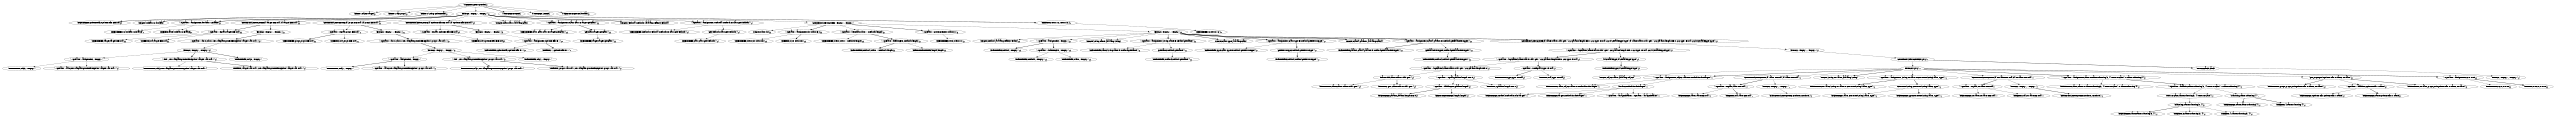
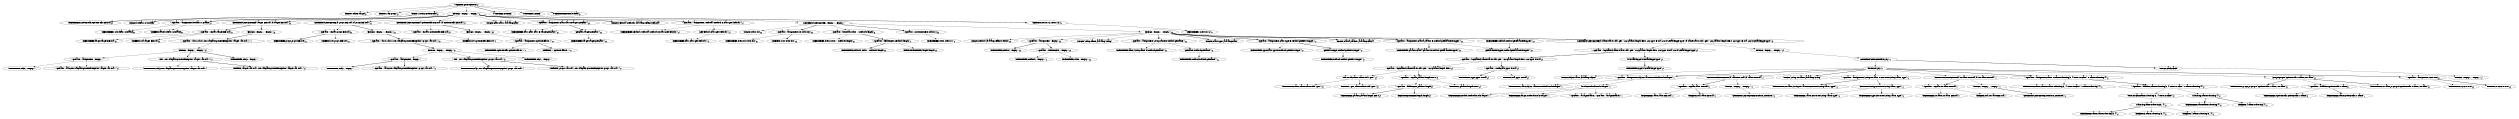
  digraph {
    edge [arrowhead=normal style=solid]
    n1 [label=<(METHOD,getProperties)<SUB>51</SUB>>]
    n2 [label=<(PARAM,Object target)<SUB>51</SUB>>]
    n3 [label=<(PARAM,Map props)<SUB>51</SUB>>]
    n4 [label=<(PARAM,String optionPrefix)<SUB>51</SUB>>]
    n5 [label=<(BLOCK,&lt;empty&gt;,&lt;empty&gt;)<SUB>51</SUB>>]
    n6 [label=<(MODIFIER,PUBLIC)>]
    n7 [label=<(MODIFIER,STATIC)>]
    n8 [label=<(METHOD_RETURN,boolean)<SUB>51</SUB>>]
    n9 [label=<(IDENTIFIER,optionPrefix,optionPrefix == null)<SUB>59</SUB>>]
    n10 [label=<(LOCAL,boolean rc: boolean)>]
    n11 [label=<(&lt;operator&gt;.assignment,boolean rc = false)<SUB>52</SUB>>]
    n12 [label=<(CONTROL_STRUCTURE,if (target == null),if (target == null))<SUB>53</SUB>>]
    n13 [label=<(CONTROL_STRUCTURE,if (props == null),if (props == null))<SUB>56</SUB>>]
    n14 [label=<(CONTROL_STRUCTURE,if (optionPrefix == null),if (optionPrefix == null))<SUB>59</SUB>>]
    n15 [label=<(LOCAL,Class clazz: java.lang.Class)>]
    n16 [label=<(&lt;operator&gt;.assignment,Class clazz = target.getClass())<SUB>63</SUB>>]
    n17 [label=<(LOCAL,Method[] methods: java.lang.reflect.Method[])>]
    n18 [label=<(&lt;operator&gt;.assignment,Method[] methods = clazz.getMethods())<SUB>64</SUB>>]
    n19 [label=<(CONTROL_STRUCTURE,&lt;empty&gt;,&lt;empty&gt;)>]
    n20 [label=<(RETURN,return rc;,return rc;)<SUB>90</SUB>>]
    n21 [label=<(IDENTIFIER,rc,boolean rc = false)<SUB>52</SUB>>]
    n22 [label=<(LITERAL,false,boolean rc = false)<SUB>52</SUB>>]
    n23 [label=<(&lt;operator&gt;.equals,target == null)<SUB>53</SUB>>]
    n24 [label=<(BLOCK,&lt;empty&gt;,&lt;empty&gt;)<SUB>53</SUB>>]
    n25 [label=<(&lt;operator&gt;.equals,props == null)<SUB>56</SUB>>]
    n26 [label=<(BLOCK,&lt;empty&gt;,&lt;empty&gt;)<SUB>56</SUB>>]
    n27 [label=<(&lt;operator&gt;.equals,optionPrefix == null)<SUB>59</SUB>>]
    n28 [label=<(BLOCK,&lt;empty&gt;,&lt;empty&gt;)<SUB>59</SUB>>]
    n29 [label=<(IDENTIFIER,clazz,Class clazz = target.getClass())<SUB>63</SUB>>]
    n30 [label=<(getClass,target.getClass())<SUB>63</SUB>>]
    n31 [label=<(IDENTIFIER,methods,Method[] methods = clazz.getMethods())<SUB>64</SUB>>]
    n32 [label=<(getMethods,clazz.getMethods())<SUB>64</SUB>>]
    n33 [label=<(LOCAL,$idx0: int)<SUB>65</SUB>>]
    n34 [label=<(&lt;operator&gt;.assignment,int $idx0 = 0)<SUB>65</SUB>>]
    n35 [label=<(&lt;operator&gt;.lessThan,$idx0 &lt; methods.length)<SUB>65</SUB>>]
    n36 [label=<(&lt;operator&gt;.postIncrement,$idx0++)<SUB>65</SUB>>]
    n37 [label=<(BLOCK,&lt;empty&gt;,&lt;empty&gt;)<SUB>65</SUB>>]
    n38 [label=<(IDENTIFIER,rc,return rc;)<SUB>90</SUB>>]
    n39 [label=<(IDENTIFIER,target,target == null)<SUB>53</SUB>>]
    n40 [label=<(LITERAL,null,target == null)<SUB>53</SUB>>]
    n41 [label=<(&lt;operator&gt;.throw,throw new IllegalArgumentException(&quot;target was null.&quot;);)<SUB>54</SUB>>]
    n42 [label=<(BLOCK,&lt;empty&gt;,&lt;empty&gt;)<SUB>54</SUB>>]
    n43 [label=<(&lt;operator&gt;.assignment,&lt;empty&gt;)>]
    n44 [label=<(&lt;init&gt;,new IllegalArgumentException(&quot;target was null.&quot;))<SUB>54</SUB>>]
    n45 [label=<(IDENTIFIER,$obj0,&lt;empty&gt;)>]
    n46 [label=<(IDENTIFIER,$obj0,&lt;empty&gt;)>]
    n47 [label=<(&lt;operator&gt;.alloc,new IllegalArgumentException(&quot;target was null.&quot;))<SUB>54</SUB>>]
    n48 [label=<(IDENTIFIER,$obj0,new IllegalArgumentException(&quot;target was null.&quot;))>]
    n49 [label=<(LITERAL,&quot;target was null.&quot;,new IllegalArgumentException(&quot;target was null.&quot;))<SUB>54</SUB>>]
    n50 [label=<(IDENTIFIER,props,props == null)<SUB>56</SUB>>]
    n51 [label=<(LITERAL,null,props == null)<SUB>56</SUB>>]
    n52 [label=<(&lt;operator&gt;.throw,throw new IllegalArgumentException(&quot;props was null.&quot;);)<SUB>57</SUB>>]
    n53 [label=<(BLOCK,&lt;empty&gt;,&lt;empty&gt;)<SUB>57</SUB>>]
    n54 [label=<(&lt;operator&gt;.assignment,&lt;empty&gt;)>]
    n55 [label=<(&lt;init&gt;,new IllegalArgumentException(&quot;props was null.&quot;))<SUB>57</SUB>>]
    n56 [label=<(IDENTIFIER,$obj1,&lt;empty&gt;)>]
    n57 [label=<(IDENTIFIER,$obj1,&lt;empty&gt;)>]
    n58 [label=<(&lt;operator&gt;.alloc,new IllegalArgumentException(&quot;props was null.&quot;))<SUB>57</SUB>>]
    n59 [label=<(IDENTIFIER,$obj1,new IllegalArgumentException(&quot;props was null.&quot;))>]
    n60 [label=<(LITERAL,&quot;props was null.&quot;,new IllegalArgumentException(&quot;props was null.&quot;))<SUB>57</SUB>>]
    n61 [label=<(LITERAL,null,optionPrefix == null)<SUB>59</SUB>>]
    n62 [label=<(&lt;operator&gt;.assignment,optionPrefix = &quot;&quot;)<SUB>60</SUB>>]
    n63 [label=<(IDENTIFIER,optionPrefix,optionPrefix = &quot;&quot;)<SUB>60</SUB>>]
    n64 [label=<(LITERAL,&quot;&quot;,optionPrefix = &quot;&quot;)<SUB>60</SUB>>]
    n65 [label=<(IDENTIFIER,target,target.getClass())<SUB>63</SUB>>]
    n66 [label=<(IDENTIFIER,clazz,clazz.getMethods())<SUB>64</SUB>>]
    n67 [label=<(IDENTIFIER,$idx0,int $idx0 = 0)<SUB>65</SUB>>]
    n68 [label=<(LITERAL,0,int $idx0 = 0)<SUB>65</SUB>>]
    n69 [label=<(IDENTIFIER,$idx0,$idx0 &lt; methods.length)<SUB>65</SUB>>]
    n70 [label=<(&lt;operator&gt;.fieldAccess,methods.length)<SUB>65</SUB>>]
    n71 [label=<(IDENTIFIER,$idx0,$idx0++)<SUB>65</SUB>>]
    n72 [label=<(LOCAL,method: java.lang.reflect.Method)<SUB>65</SUB>>]
    n73 [label=<(&lt;operator&gt;.assignment,&lt;empty&gt;)<SUB>65</SUB>>]
    n74 [label=<(LOCAL,String name: java.lang.String)>]
    n75 [label=<(&lt;operator&gt;.assignment,String name = method.getName())<SUB>66</SUB>>]
    n76 [label=<(LOCAL,Class type: java.lang.Class)>]
    n77 [label=<(&lt;operator&gt;.assignment,Class type = method.getReturnType())<SUB>67</SUB>>]
    n78 [label=<(LOCAL,Class[] params: java.lang.Class[])>]
    n79 [label=<(&lt;operator&gt;.assignment,Class[] params = method.getParameterTypes())<SUB>68</SUB>>]
    n80 [label=<(CONTROL_STRUCTURE,if (name.startsWith(&quot;get&quot;) &amp;&amp; params.length == 0 &amp;&amp; type != null &amp;&amp; isSettableType(type)),if (name.startsWith(&quot;get&quot;) &amp;&amp; params.length == 0 &amp;&amp; type != null &amp;&amp; isSettableType(type)))<SUB>69</SUB>>]
    n81 [label=<(IDENTIFIER,methods,$idx0 &lt; methods.length)<SUB>65</SUB>>]
    n82 [label=<(FIELD_IDENTIFIER,length,length)<SUB>65</SUB>>]
    n83 [label=<(IDENTIFIER,method,&lt;empty&gt;)<SUB>65</SUB>>]
    n84 [label=<(&lt;operator&gt;.indexAccess,&lt;empty&gt;)<SUB>65</SUB>>]
    n85 [label=<(IDENTIFIER,name,String name = method.getName())<SUB>66</SUB>>]
    n86 [label=<(getName,method.getName())<SUB>66</SUB>>]
    n87 [label=<(IDENTIFIER,type,Class type = method.getReturnType())<SUB>67</SUB>>]
    n88 [label=<(getReturnType,method.getReturnType())<SUB>67</SUB>>]
    n89 [label=<(IDENTIFIER,params,Class[] params = method.getParameterTypes())<SUB>68</SUB>>]
    n90 [label=<(getParameterTypes,method.getParameterTypes())<SUB>68</SUB>>]
    n91 [label=<(&lt;operator&gt;.logicalAnd,name.startsWith(&quot;get&quot;) &amp;&amp; params.length == 0 &amp;&amp; type != null &amp;&amp; isSettableType(type))<SUB>69</SUB>>]
    n92 [label=<(BLOCK,&lt;empty&gt;,&lt;empty&gt;)<SUB>69</SUB>>]
    n93 [label=<(IDENTIFIER,methods,&lt;empty&gt;)<SUB>65</SUB>>]
    n94 [label=<(IDENTIFIER,$idx0,&lt;empty&gt;)<SUB>65</SUB>>]
    n95 [label=<(IDENTIFIER,method,method.getName())<SUB>66</SUB>>]
    n96 [label=<(IDENTIFIER,method,method.getReturnType())<SUB>67</SUB>>]
    n97 [label=<(IDENTIFIER,method,method.getParameterTypes())<SUB>68</SUB>>]
    n98 [label=<(&lt;operator&gt;.logicalAnd,name.startsWith(&quot;get&quot;) &amp;&amp; params.length == 0 &amp;&amp; type != null)<SUB>69</SUB>>]
    n99 [label=<(isSettableType,isSettableType(type))<SUB>69</SUB>>]
    n100 [label=<(CONTROL_STRUCTURE,try,try)<SUB>70</SUB>>]
    n101 [label=<(&lt;operator&gt;.logicalAnd,name.startsWith(&quot;get&quot;) &amp;&amp; params.length == 0)<SUB>69</SUB>>]
    n102 [label=<(&lt;operator&gt;.notEquals,type != null)<SUB>69</SUB>>]
    n103 [label=<(IDENTIFIER,type,isSettableType(type))<SUB>69</SUB>>]
    n104 [label=<(startsWith,name.startsWith(&quot;get&quot;))<SUB>69</SUB>>]
    n105 [label=<(&lt;operator&gt;.equals,params.length == 0)<SUB>69</SUB>>]
    n106 [label=<(IDENTIFIER,type,type != null)<SUB>69</SUB>>]
    n107 [label=<(LITERAL,null,type != null)<SUB>69</SUB>>]
    n108 [label=<(IDENTIFIER,name,name.startsWith(&quot;get&quot;))<SUB>69</SUB>>]
    n109 [label=<(LITERAL,&quot;get&quot;,name.startsWith(&quot;get&quot;))<SUB>69</SUB>>]
    n110 [label=<(&lt;operator&gt;.fieldAccess,params.length)<SUB>69</SUB>>]
    n111 [label=<(LITERAL,0,params.length == 0)<SUB>69</SUB>>]
    n112 [label=<(IDENTIFIER,params,params.length == 0)<SUB>69</SUB>>]
    n113 [label=<(FIELD_IDENTIFIER,length,length)<SUB>69</SUB>>]
    n114 [label=<(BLOCK,try,try)<SUB>10</SUB>>]
    n115 [label=<(BLOCK,catch,catch)>]
    n116 [label=<(LOCAL,Object value: java.lang.Object)>]
    n117 [label=<(&lt;operator&gt;.assignment,Object value = method.invoke(target))<SUB>71</SUB>>]
    n118 [label=<(CONTROL_STRUCTURE,if (value == null),if (value == null))<SUB>72</SUB>>]
    n119 [label=<(LOCAL,String strValue: java.lang.String)>]
    n120 [label=<(&lt;operator&gt;.assignment,String strValue = convertToString(value, type))<SUB>76</SUB>>]
    n121 [label=<(CONTROL_STRUCTURE,if (strValue == null),if (strValue == null))<SUB>77</SUB>>]
    n122 [label=<(&lt;operator&gt;.assignment,name = name.substring(3, 4).toLowerCase() + name.substring(4))<SUB>81</SUB>>]
    n123 [label=<(put,props.put(optionPrefix + name, strValue))<SUB>82</SUB>>]
    n124 [label=<(&lt;operator&gt;.assignment,rc = true)<SUB>83</SUB>>]
    n125 [label=<(BLOCK,&lt;empty&gt;,&lt;empty&gt;)<SUB>84</SUB>>]
    n126 [label=<(IDENTIFIER,value,Object value = method.invoke(target))<SUB>71</SUB>>]
    n127 [label=<(invoke,method.invoke(target))<SUB>71</SUB>>]
    n128 [label=<(&lt;operator&gt;.equals,value == null)<SUB>72</SUB>>]
    n129 [label=<(BLOCK,&lt;empty&gt;,&lt;empty&gt;)<SUB>72</SUB>>]
    n130 [label=<(IDENTIFIER,strValue,String strValue = convertToString(value, type))<SUB>76</SUB>>]
    n131 [label=<(convertToString,convertToString(value, type))<SUB>76</SUB>>]
    n132 [label=<(&lt;operator&gt;.equals,strValue == null)<SUB>77</SUB>>]
    n133 [label=<(BLOCK,&lt;empty&gt;,&lt;empty&gt;)<SUB>77</SUB>>]
    n134 [label=<(IDENTIFIER,name,name = name.substring(3, 4).toLowerCase() + name.substring(4))<SUB>81</SUB>>]
    n135 [label=<(&lt;operator&gt;.addition,name.substring(3, 4).toLowerCase() + name.substring(4))<SUB>81</SUB>>]
    n136 [label=<(IDENTIFIER,props,props.put(optionPrefix + name, strValue))<SUB>82</SUB>>]
    n137 [label=<(&lt;operator&gt;.addition,optionPrefix + name)<SUB>82</SUB>>]
    n138 [label=<(IDENTIFIER,strValue,props.put(optionPrefix + name, strValue))<SUB>82</SUB>>]
    n139 [label=<(IDENTIFIER,rc,rc = true)<SUB>83</SUB>>]
    n140 [label=<(LITERAL,true,rc = true)<SUB>83</SUB>>]
    n141 [label=<(IDENTIFIER,method,method.invoke(target))<SUB>71</SUB>>]
    n142 [label=<(IDENTIFIER,target,method.invoke(target))<SUB>71</SUB>>]
    n143 [label=<(&lt;operator&gt;.arrayInitializer,&lt;operator&gt;.arrayInitializer)<SUB>71</SUB>>]
    n144 [label=<(IDENTIFIER,value,value == null)<SUB>72</SUB>>]
    n145 [label=<(LITERAL,null,value == null)<SUB>72</SUB>>]
    n146 [label=<(CONTROL_STRUCTURE,continue;,continue;)<SUB>73</SUB>>]
    n147 [label=<(IDENTIFIER,value,convertToString(value, type))<SUB>76</SUB>>]
    n148 [label=<(IDENTIFIER,type,convertToString(value, type))<SUB>76</SUB>>]
    n149 [label=<(IDENTIFIER,strValue,strValue == null)<SUB>77</SUB>>]
    n150 [label=<(LITERAL,null,strValue == null)<SUB>77</SUB>>]
    n151 [label=<(CONTROL_STRUCTURE,continue;,continue;)<SUB>78</SUB>>]
    n152 [label=<(toLowerCase,name.substring(3, 4).toLowerCase())<SUB>81</SUB>>]
    n153 [label=<(substring,name.substring(4))<SUB>81</SUB>>]
    n154 [label=<(substring,name.substring(3, 4))<SUB>81</SUB>>]
    n155 [label=<(IDENTIFIER,name,name.substring(4))<SUB>81</SUB>>]
    n156 [label=<(LITERAL,4,name.substring(4))<SUB>81</SUB>>]
    n157 [label=<(IDENTIFIER,name,name.substring(3, 4))<SUB>81</SUB>>]
    n158 [label=<(LITERAL,3,name.substring(3, 4))<SUB>81</SUB>>]
    n159 [label=<(LITERAL,4,name.substring(3, 4))<SUB>81</SUB>>]
    n160 [label=<(IDENTIFIER,optionPrefix,optionPrefix + name)<SUB>82</SUB>>]
    n161 [label=<(IDENTIFIER,name,optionPrefix + name)<SUB>82</SUB>>]
    n1 -> n2 [arrowhead=dot]
    n1 -> n3 [arrowhead=diamond]
    n1 -> n4 [arrowhead=dot]
    n1 -> n5
    n1 -> n6 [style=bold]
    n1 -> n7
    n1 -> n8
    n4 -> n9 [arrowhead=diamond style=bold]
    n5 -> n10 [style=bold]
    n5 -> n11 [arrowhead=diamond style=bold]
    n5 -> n12 [arrowhead=diamond]
    n5 -> n13 [arrowhead=dot]
    n5 -> n14 [arrowhead=diamond]
    n5 -> n15 [arrowhead=dot]
    n5 -> n16 [arrowhead=diamond]
    n5 -> n17 [arrowhead=dot style=bold]
    n5 -> n18 [arrowhead=dot]
    n5 -> n19
    n5 -> n20 [arrowhead=diamond style=bold]
    n11 -> n21 [arrowhead=dot]
    n11 -> n22 [arrowhead=diamond]
    n12 -> n23 [style=bold]
    n12 -> n24 [style=bold]
    n13 -> n25 [arrowhead=dot]
    n13 -> n26 [style=bold]
    n14 -> n27 [arrowhead=dot]
    n14 -> n28 [arrowhead=dot style=bold]
    n16 -> n29 [arrowhead=diamond]
    n16 -> n30 [arrowhead=diamond style=bold]
    n18 -> n31
    n18 -> n32 [arrowhead=diamond]
    n19 -> n33 [arrowhead=dot]
    n19 -> n34 [style=bold]
    n19 -> n35
    n19 -> n36 [arrowhead=diamond style=bold]
    n19 -> n37 [arrowhead=dot]
    n20 -> n38 [arrowhead=diamond]
    n23 -> n39
    n23 -> n40 [arrowhead=dot]
    n24 -> n41 [arrowhead=dot style=bold]
    n25 -> n50 [style=bold]
    n25 -> n51
    n26 -> n52 [style=bold]
    n27 -> n61 [arrowhead=dot]
    n28 -> n62 [arrowhead=dot]
    n30 -> n65
    n32 -> n66
    n34 -> n67 [arrowhead=dot]
    n34 -> n68 [arrowhead=diamond style=bold]
    n35 -> n69
    n35 -> n70 [arrowhead=dot style=bold]
    n36 -> n71
    n37 -> n72 [arrowhead=dot]
    n37 -> n73 [arrowhead=diamond]
    n37 -> n74
    n37 -> n75 [style=bold]
    n37 -> n76 [style=bold]
    n37 -> n77 [style=bold]
    n37 -> n78 [arrowhead=diamond style=bold]
    n37 -> n79 [style=bold]
    n37 -> n80 [arrowhead=diamond style=bold]
    n41 -> n42 [arrowhead=diamond]
    n42 -> n43 [arrowhead=dot]
    n42 -> n44 [style=bold]
    n42 -> n45 [arrowhead=dot style=bold]
    n43 -> n46 [arrowhead=dot]
    n43 -> n47 [arrowhead=dot]
    n44 -> n48 [arrowhead=dot]
    n44 -> n49 [arrowhead=diamond style=bold]
    n52 -> n53 [arrowhead=diamond style=bold]
    n53 -> n54 [arrowhead=dot]
    n53 -> n55 [arrowhead=diamond]
    n53 -> n56
    n54 -> n57 [style=bold]
    n54 -> n58 [arrowhead=diamond style=bold]
    n55 -> n59 [arrowhead=dot style=bold]
    n55 -> n60 [arrowhead=diamond style=bold]
    n62 -> n63 [arrowhead=diamond]
    n62 -> n64 [arrowhead=dot style=bold]
    n70 -> n81 [arrowhead=diamond style=bold]
    n70 -> n82 [arrowhead=diamond]
    n73 -> n83 [arrowhead=diamond style=bold]
    n73 -> n84 [arrowhead=diamond style=bold]
    n75 -> n85 [arrowhead=diamond]
    n75 -> n86 [arrowhead=dot]
    n77 -> n87 [arrowhead=diamond]
    n77 -> n88 [style=bold]
    n79 -> n89 [style=bold]
    n79 -> n90 [arrowhead=diamond]
    n80 -> n91 [arrowhead=diamond]
    n80 -> n92 [arrowhead=diamond]
    n84 -> n93 [arrowhead=diamond]
    n84 -> n94
    n86 -> n95 [arrowhead=diamond]
    n88 -> n96 [style=bold]
-   n90 -> n97 [arrowhead=dot style=bold]
+   n97 -> n90 [arrowhead=dot style=bold]
    n91 -> n98 [arrowhead=diamond style=bold]
    n91 -> n99 [arrowhead=dot style=bold]
    n92 -> n100
    n98 -> n101 [arrowhead=diamond]
    n98 -> n102 [arrowhead=dot style=bold]
    n99 -> n103 [style=bold]
    n100 -> n114 [arrowhead=dot]
    n100 -> n115 [arrowhead=diamond style=bold]
    n101 -> n104 [arrowhead=diamond]
    n101 -> n105 [arrowhead=dot style=bold]
    n102 -> n106 [style=bold]
    n102 -> n107
    n104 -> n108
    n104 -> n109 [arrowhead=diamond style=bold]
    n105 -> n110 [arrowhead=diamond]
    n105 -> n111 [arrowhead=dot]
    n110 -> n112 [style=bold]
    n110 -> n113 [style=bold]
    n114 -> n116
    n114 -> n117 [style=bold]
    n114 -> n118
    n114 -> n119 [style=bold]
    n114 -> n120
    n114 -> n121
    n114 -> n122 [style=bold]
    n114 -> n123 [arrowhead=diamond]
    n114 -> n124 [arrowhead=diamond style=bold]
    n115 -> n125 [arrowhead=dot]
    n117 -> n126 [arrowhead=dot]
    n117 -> n127 [arrowhead=dot]
    n118 -> n128 [arrowhead=diamond style=bold]
    n118 -> n129 [arrowhead=dot]
    n120 -> n130 [style=bold]
    n120 -> n131 [arrowhead=dot style=bold]
    n121 -> n132 [arrowhead=diamond style=bold]
    n121 -> n133 [arrowhead=dot]
    n122 -> n134 [arrowhead=diamond]
    n122 -> n135 [arrowhead=diamond style=bold]
    n123 -> n136 [arrowhead=diamond style=bold]
    n123 -> n137 [arrowhead=dot]
    n123 -> n138 [style=bold]
    n124 -> n139 [arrowhead=dot]
    n124 -> n140 [arrowhead=diamond style=bold]
    n127 -> n141
    n127 -> n142 [arrowhead=dot]
    n127 -> n143 [arrowhead=diamond]
    n128 -> n144 [arrowhead=dot]
    n128 -> n145 [arrowhead=dot style=bold]
    n129 -> n146
    n131 -> n147 [arrowhead=diamond]
    n131 -> n148 [arrowhead=diamond style=bold]
    n132 -> n149
    n132 -> n150 [arrowhead=diamond]
    n133 -> n151 [arrowhead=dot style=bold]
    n135 -> n152
    n135 -> n153 [arrowhead=dot]
    n137 -> n160
    n137 -> n161 [style=bold]
    n152 -> n154 [arrowhead=dot]
    n153 -> n155 [style=bold]
    n153 -> n156 [style=bold]
    n154 -> n157 [arrowhead=dot style=bold]
    n154 -> n158 [arrowhead=dot]
    n154 -> n159 [arrowhead=diamond]
  }
